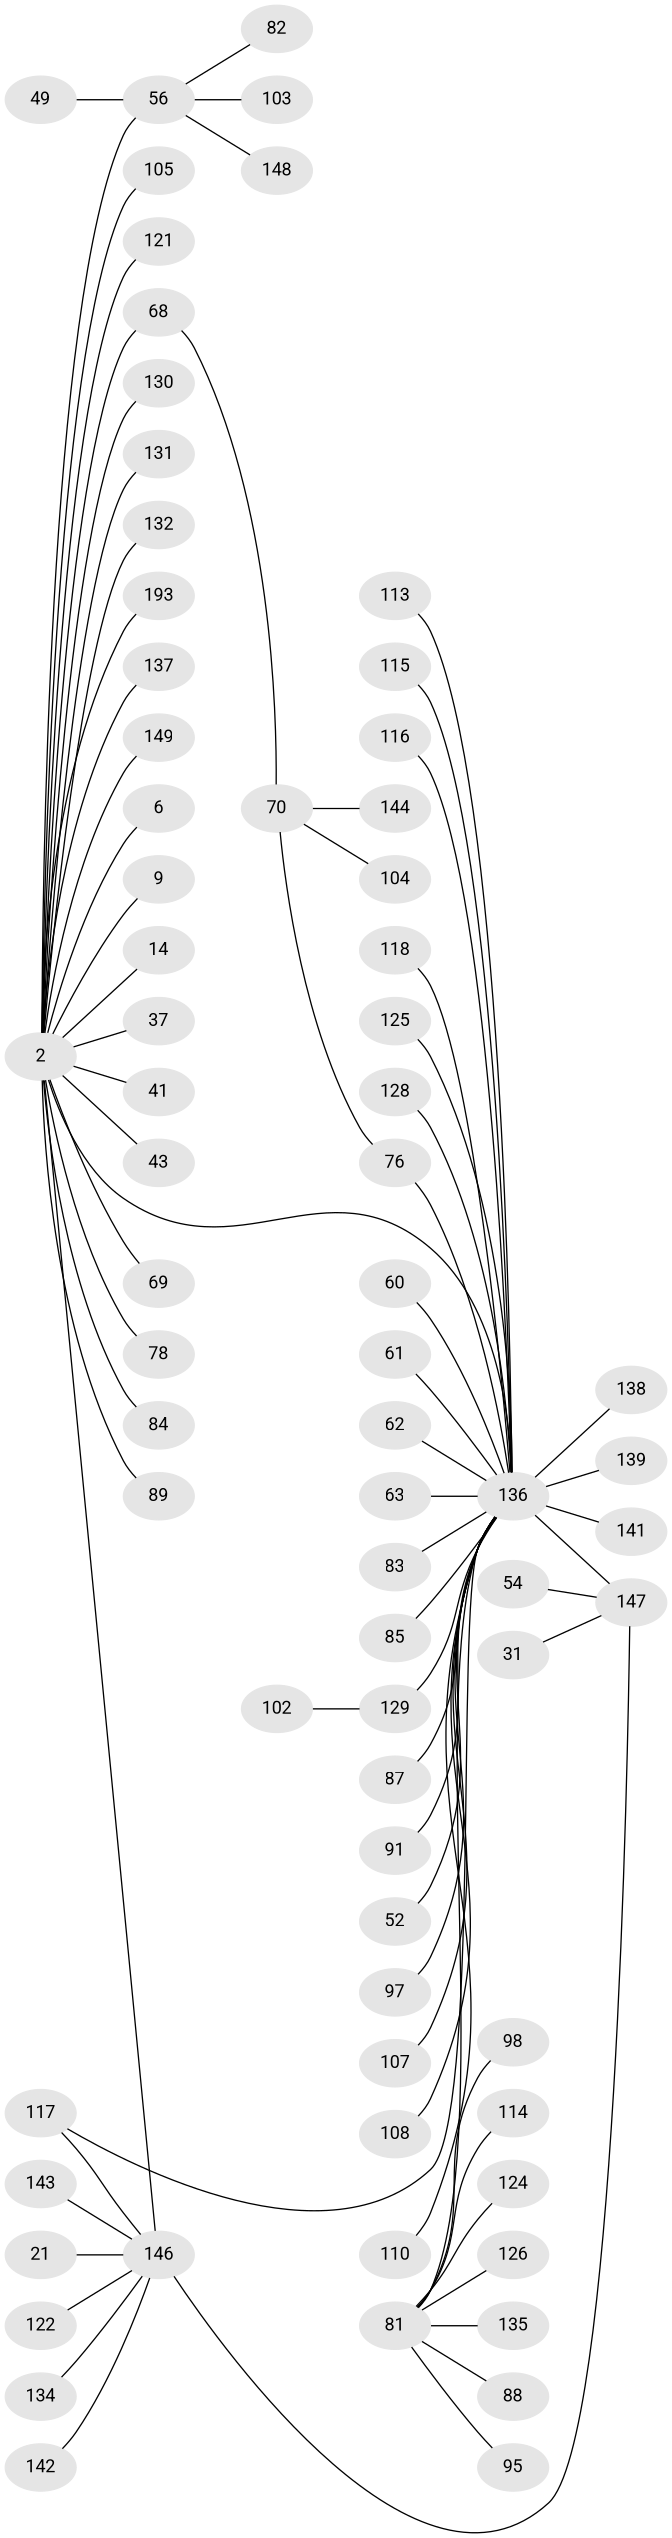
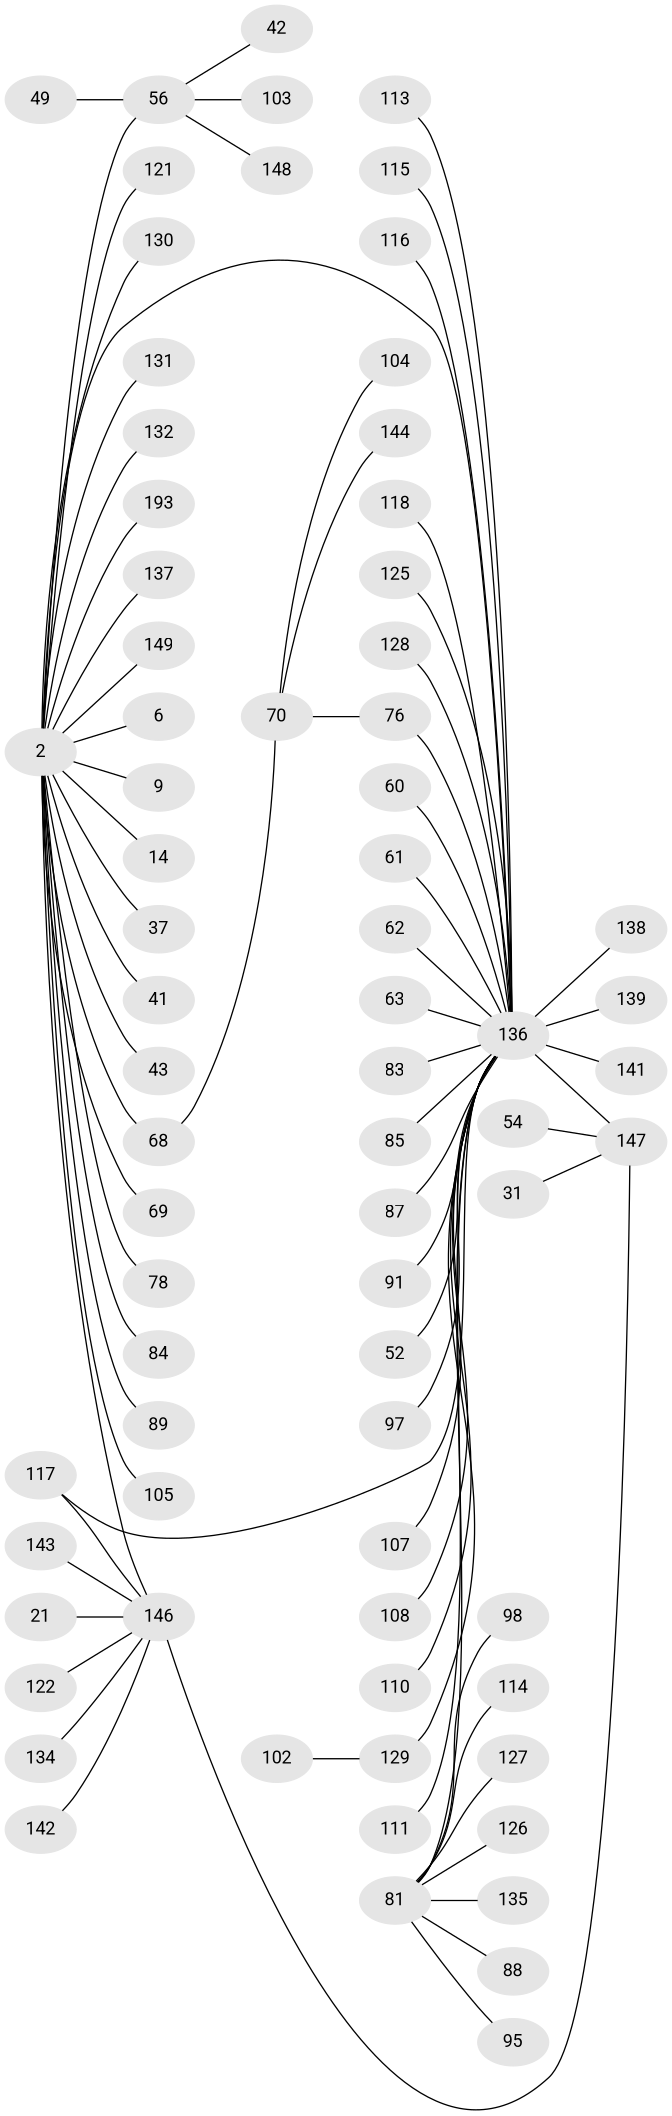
  graph {
    fontname=Roboto
    rankdir=LR
    node [color=gray90 fontname=Roboto style=filled]
    edge [fontname=Roboto]
    2 [super="+1"]
    6
    9
    14
    37
    41
    43
    56 [super="+11+12"]
    68
    69
    78
    84
    89
    105
    121 [super="+65"]
    130 [super="+75"]
    131 [super="+22"]
    132 [super="+120"]
    n19 [label=193]
    136 [super="+10+13+96+74+39"]
    137 [super="+119"]
    146 [super="+51+145+100"]
    149
-   82
+   82 [label=42]
    n25 [label=103]
    148
    70 [super="+33+48+64"]
    76 [super="+40"]
    104
    144
    147 [super="+20+29"]
    138
    139
    141
    21
    31
    49
    54
    60 [super="+16"]
    61
    62
    63
    81 [super="+50+34+38+58+71+77"]
    88
    95
    98
    114 [super="+90"]
-   124
+   124 [label=127]
    126
    135
    83
    85
    87
    91
    n55 [label=52]
    97
    129 [super="+112+127"]
    102
    107 [super="+72"]
    108
    110
+   111 [super="+109"]
    113
    115 [super="+42+53+94"]
    116
    117 [super="+101"]
    118 [super="+55"]
    122
    125
    128
    134 [super="+18+86"]
    142
    143
    2 -- 6
    2 -- 9
    2 -- 14
    2 -- 37
    2 -- 41
    2 -- 43 [weight=2]
    2 -- 56 [weight=3]
    2 -- 68
    2 -- 69
    2 -- 78
    2 -- 84
    2 -- 89
    2 -- 105
    2 -- 121
    2 -- 130
    2 -- 131
    2 -- 132
    2 -- n19
    2 -- 136 [weight=5]
    2 -- 137
    2 -- 146 [weight=4]
    2 -- 149
    56 -- 82
    56 -- n25
    56 -- 148
    68 -- 70 [weight=2]
    136 -- 147 [weight=2]
    136 -- 138
    136 -- 139
    136 -- 141
    146 -- 147
    70 -- 76
    70 -- 104
    70 -- 144
    76 -- 136
    21 -- 146
    31 -- 147
    49 -- 56
    54 -- 147
    60 -- 136
    61 -- 136
    62 -- 136
    63 -- 136
    81 -- 136 [weight=3]
    81 -- 88
    81 -- 95
    81 -- 98
    81 -- 114
    81 -- 124
    81 -- 126
    81 -- 135
    83 -- 136
    85 -- 136
    87 -- 136
    91 -- 136
    n55 -- 136
    97 -- 136
    129 -- 136
    102 -- 129
    107 -- 136
    108 -- 136
    110 -- 136
+   111 -- 136
    113 -- 136
    115 -- 136
    116 -- 136
    117 -- 136
    117 -- 146
    118 -- 136
    122 -- 146
    125 -- 136
    128 -- 136
    134 -- 146
    142 -- 146
    143 -- 146
  }
